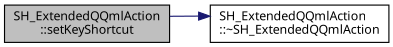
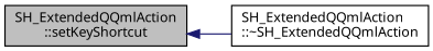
  digraph {
    rankdir=LR
    node [color=black fontname=Verdana fontsize=11 shape=record]
    n1 [fillcolor=grey75 fontcolor=black height=0.2 label="SH_ExtendedQQmlAction\l::setKeyShortcut" style=filled width=0.4]
    n2 [height=0.2 label="SH_ExtendedQQmlAction\l::~SH_ExtendedQQmlAction" width=0.4]
-   n2 -> n1 [color=midnightblue dir=back fontname=Verdana fontsize=11 labelfontname=Verdana labelfontsize=11 style=solid]
+   n1 -> n2 [color=midnightblue dir=back fontname=Verdana fontsize=11 labelfontname=Verdana labelfontsize=11 style=solid]
  }
